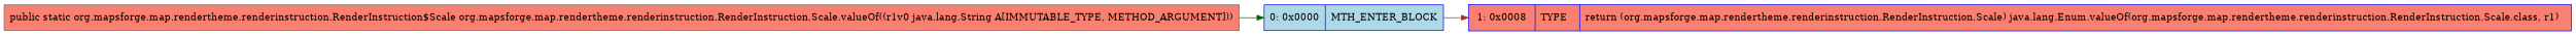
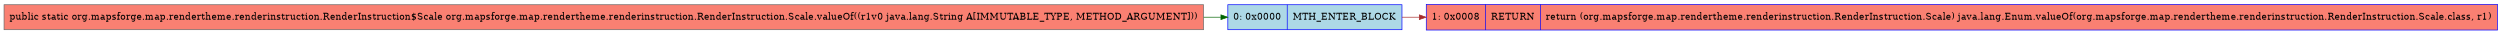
  digraph {
    rankdir=LR
    fontname="DejaVu Serif"
    node [shape=record style=filled fillcolor=salmon color=blue fontname="DejaVu Serif"]
    edge [style=solid fontname="DejaVu Serif"]
    n1 [label="{0\:\ 0x0000|MTH_ENTER_BLOCK\l}" fillcolor=lightblue]
-   n2 [label="{1\:\ 0x0008|TYPE\l|return (org.mapsforge.map.rendertheme.renderinstruction.RenderInstruction.Scale) java.lang.Enum.valueOf(org.mapsforge.map.rendertheme.renderinstruction.RenderInstruction.Scale.class, r1)\l}"]
+   n2 [label="{1\:\ 0x0008|RETURN\l|return (org.mapsforge.map.rendertheme.renderinstruction.RenderInstruction.Scale) java.lang.Enum.valueOf(org.mapsforge.map.rendertheme.renderinstruction.RenderInstruction.Scale.class, r1)\l}"]
    n3 [label="{public static org.mapsforge.map.rendertheme.renderinstruction.RenderInstruction$Scale org.mapsforge.map.rendertheme.renderinstruction.RenderInstruction.Scale.valueOf((r1v0 java.lang.String A[IMMUTABLE_TYPE, METHOD_ARGUMENT])) }" color=gray40]
    n1 -> n2 [color=brown]
    n3 -> n1 [color=darkgreen]
  }
